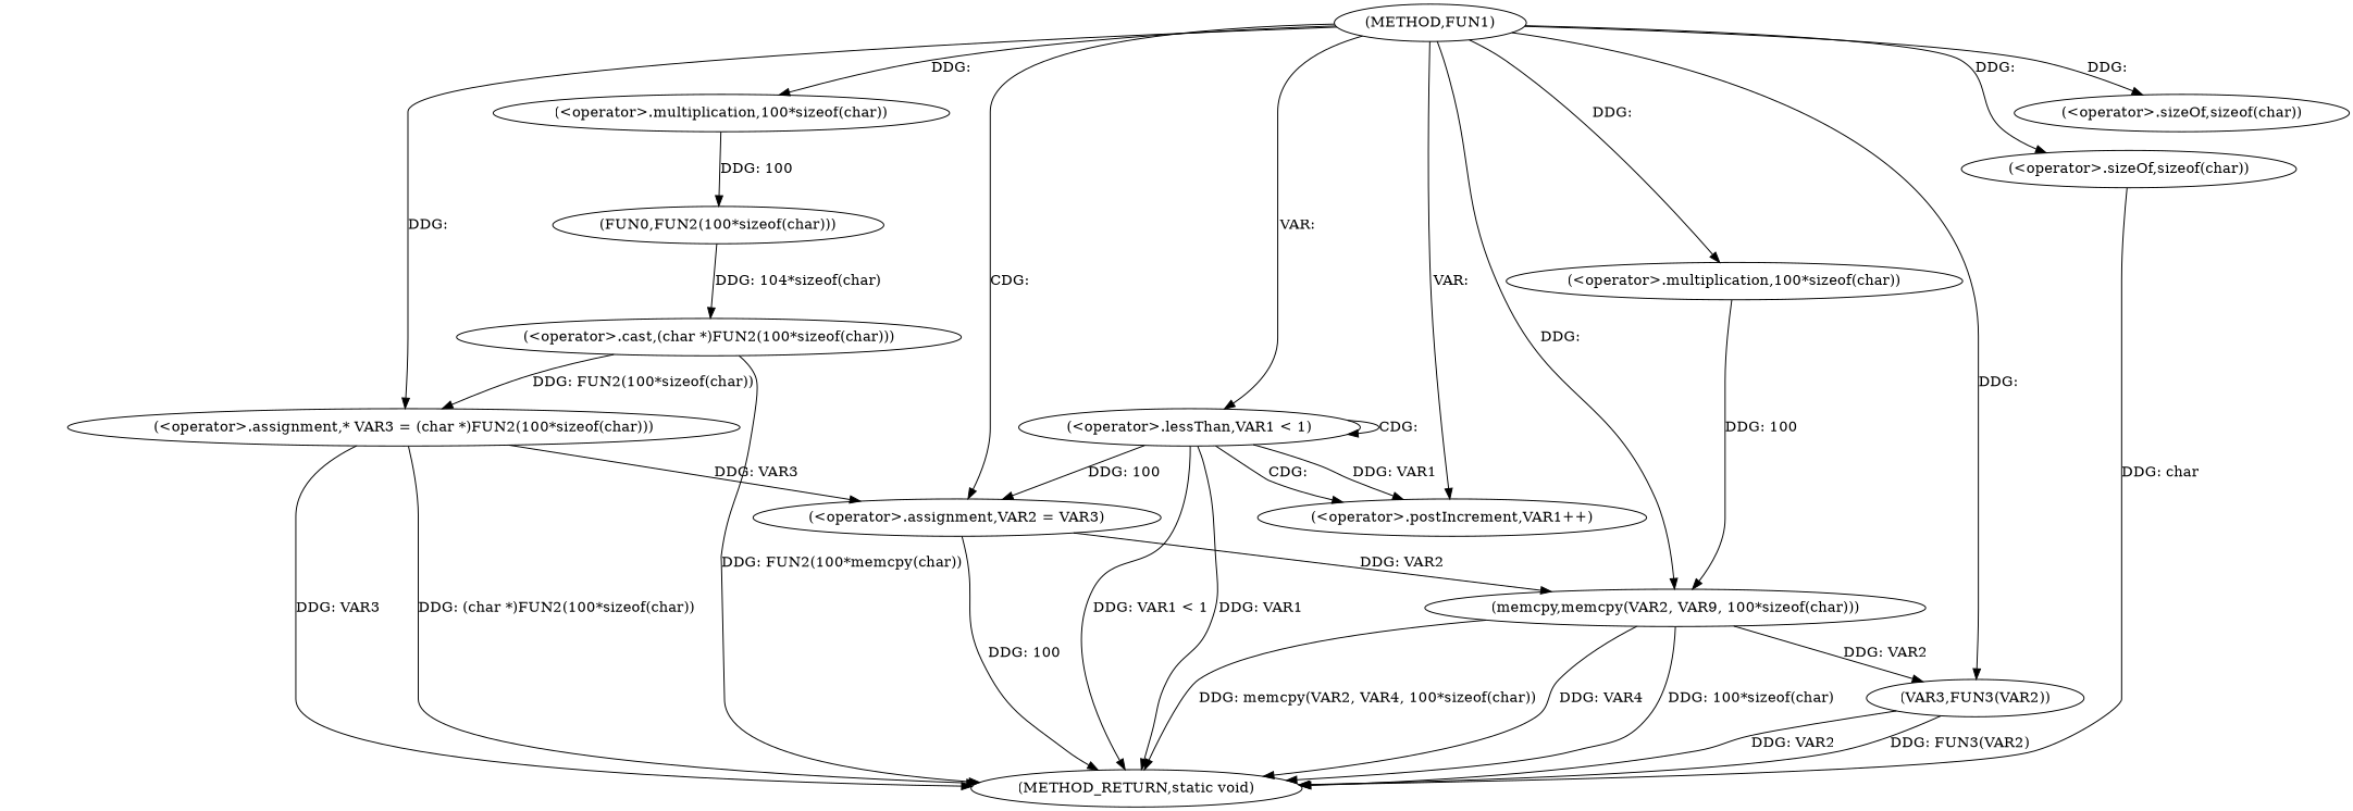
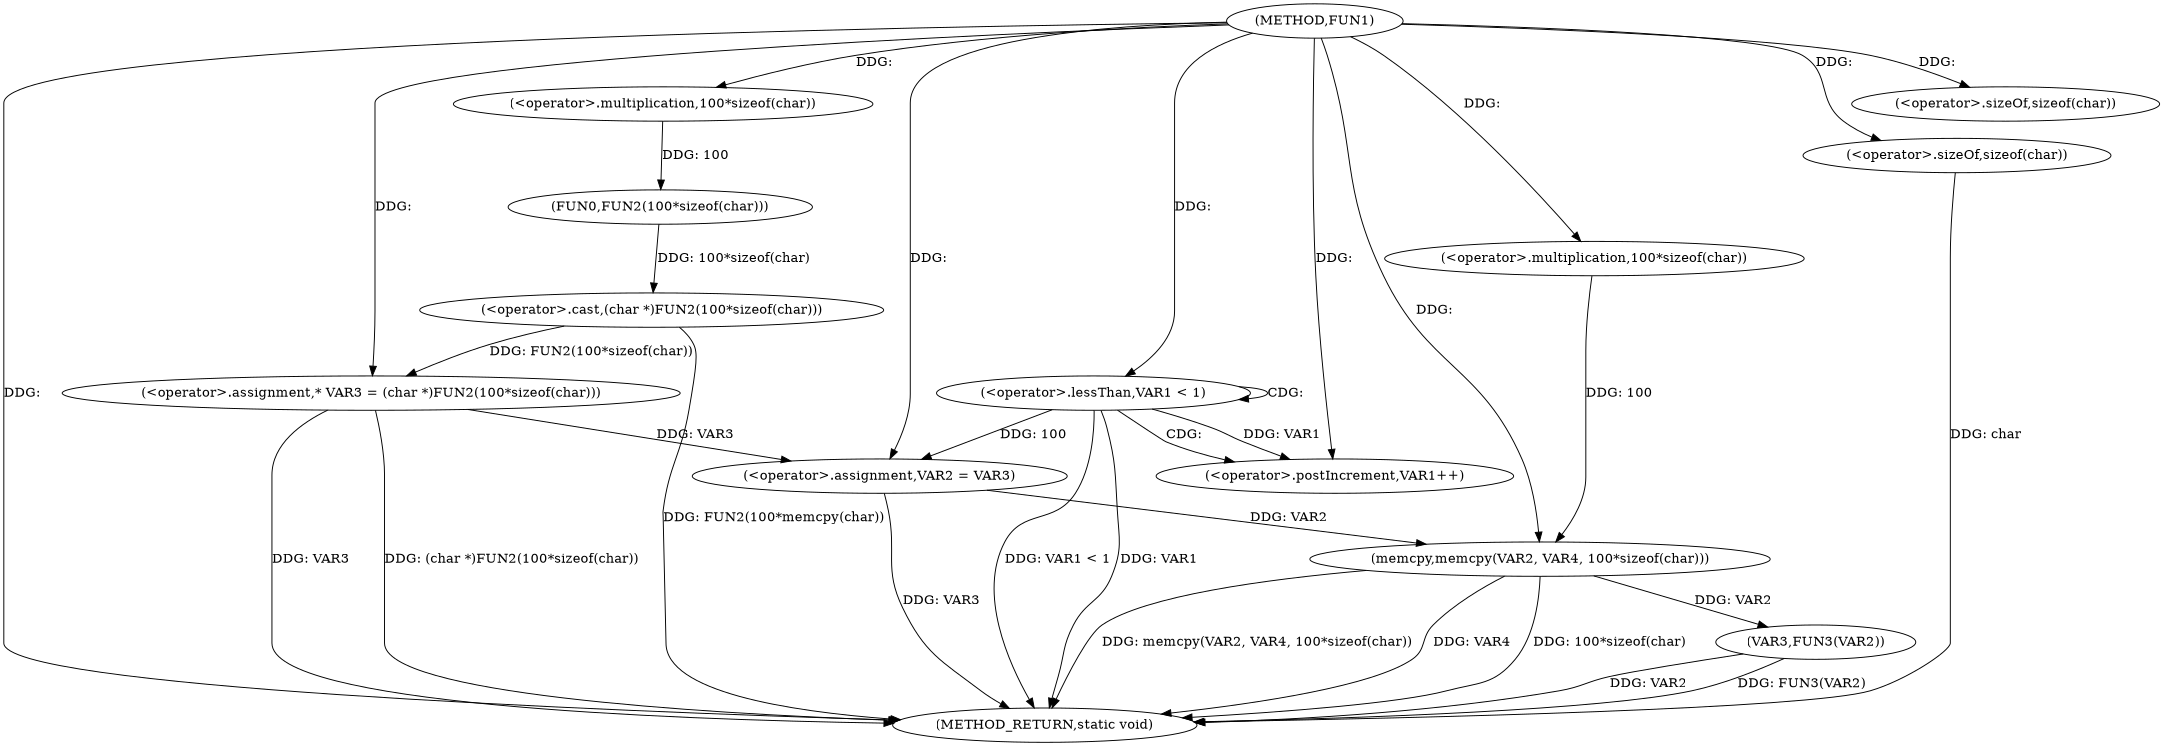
  digraph {
    n1 [label="(METHOD,FUN1)"]
    n2 [label="(<operator>.assignment,* VAR3 = (char *)FUN2(100*sizeof(char)))"]
    n3 [label="(<operator>.multiplication,100*sizeof(char))"]
    n4 [label="(<operator>.sizeOf,sizeof(char))"]
    n5 [label="(<operator>.lessThan,VAR1 < 1)"]
    n6 [label="(<operator>.postIncrement,VAR1++)"]
    n7 [label="(<operator>.assignment,VAR2 = VAR3)"]
-   n8 [label="(memcpy,memcpy(VAR2, VAR9, 100*sizeof(char)))"]
+   n8 [label="(memcpy,memcpy(VAR2, VAR4, 100*sizeof(char)))"]
    n9 [label="(<operator>.multiplication,100*sizeof(char))"]
    n10 [label="(<operator>.sizeOf,sizeof(char))"]
    n11 [label="(VAR3,FUN3(VAR2))"]
    n12 [label="(METHOD_RETURN,static void)"]
    n13 [label="(FUN0,FUN2(100*sizeof(char)))"]
    n14 [label="(<operator>.cast,(char *)FUN2(100*sizeof(char)))"]
    n1 -> n2 [label="DDG: "]
    n1 -> n3 [label="DDG: "]
    n1 -> n4 [label="DDG: "]
-   n1 -> n5 [label="VAR: "]
-   n1 -> n6 [label="VAR: "]
-   n1 -> n7 [label="CDG: "]
+   n1 -> n5 [label="DDG: "]
+   n1 -> n6 [label="DDG: "]
+   n1 -> n7 [label="DDG: "]
    n1 -> n8 [label="DDG: "]
    n1 -> n9 [label="DDG: "]
    n1 -> n10 [label="DDG: "]
-   n1 -> n11 [label="DDG: "]
+   n1 -> n12 [label="DDG: "]
    n2 -> n7 [label="DDG: VAR3"]
    n2 -> n12 [label="DDG: (char *)FUN2(100*sizeof(char))"]
    n2 -> n12 [label="DDG: VAR3"]
    n3 -> n13 [label="DDG: 100"]
    n5 -> n5 [label="CDG: "]
    n5 -> n6 [label="DDG: VAR1"]
    n5 -> n6 [label="CDG: "]
    n5 -> n7 [label="DDG: 100"]
    n5 -> n12 [label="DDG: VAR1 < 1"]
    n5 -> n12 [label="DDG: VAR1"]
    n7 -> n8 [label="DDG: VAR2"]
-   n7 -> n12 [label="DDG: 100"]
+   n7 -> n12 [label="DDG: VAR3"]
    n8 -> n11 [label="DDG: VAR2"]
    n8 -> n12 [label="DDG: 100*sizeof(char)"]
    n8 -> n12 [label="DDG: memcpy(VAR2, VAR4, 100*sizeof(char))"]
    n8 -> n12 [label="DDG: VAR4"]
    n9 -> n8 [label="DDG: 100"]
    n10 -> n12 [label="DDG: char"]
    n11 -> n12 [label="DDG: FUN3(VAR2)"]
    n11 -> n12 [label="DDG: VAR2"]
-   n13 -> n14 [label="DDG: 104*sizeof(char)"]
+   n13 -> n14 [label="DDG: 100*sizeof(char)"]
    n14 -> n2 [label="DDG: FUN2(100*sizeof(char))"]
    n14 -> n12 [label="DDG: FUN2(100*memcpy(char))"]
  }
